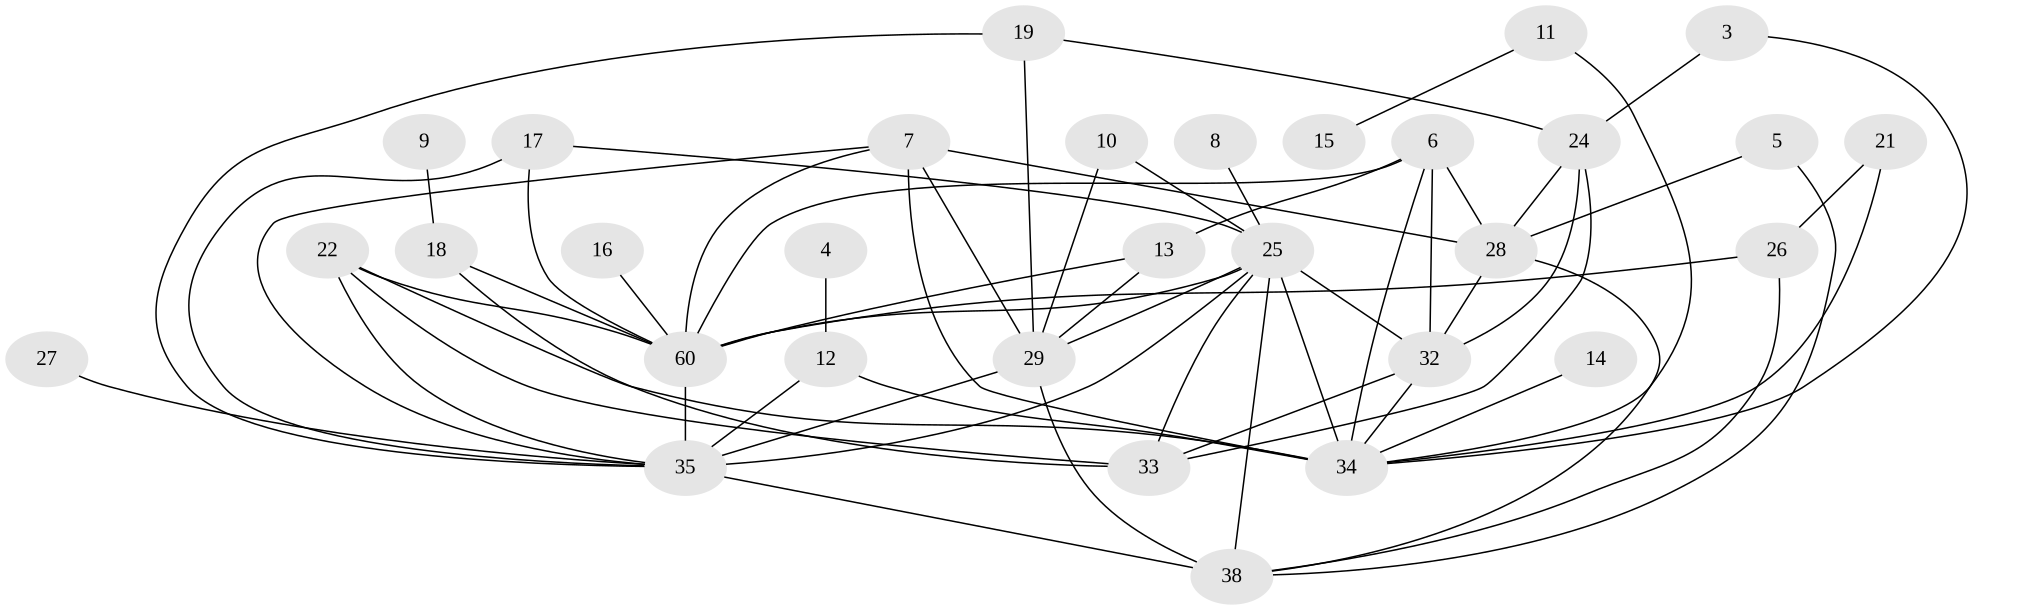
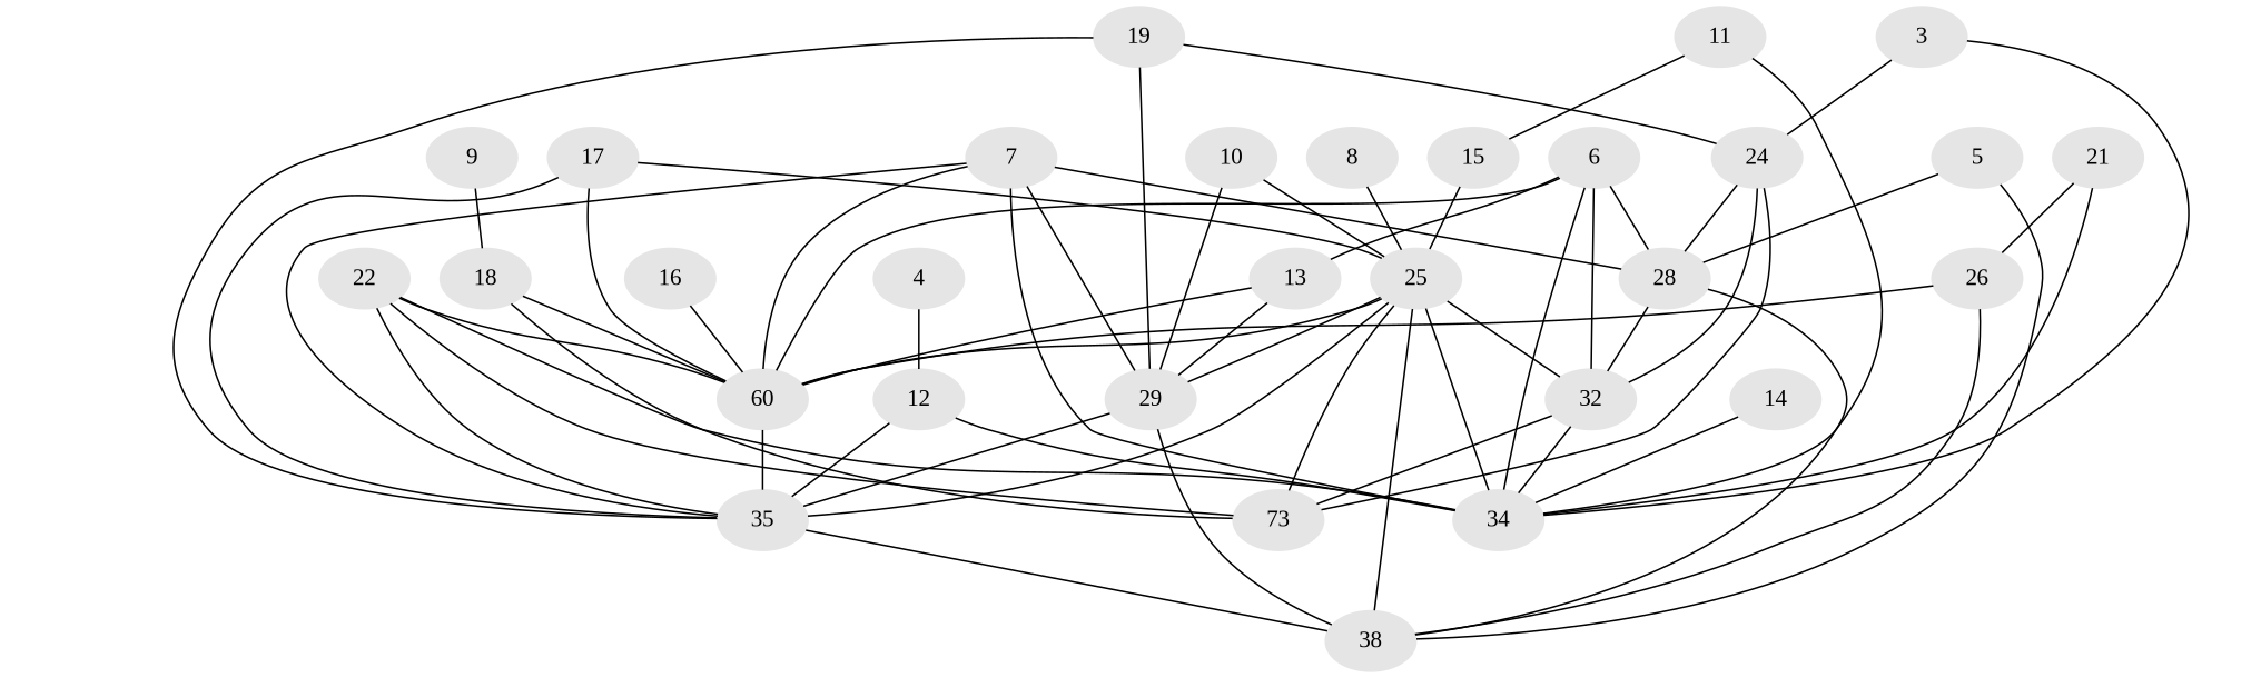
  graph {
    fontname="Liberation Serif"
    node [color=gray90 fontname="Liberation Serif" style=filled]
    edge [fontname="Liberation Serif" weight=1.0]
    3
    24
    34
    28
    32
-   33
+   33 [label=73]
    4
    12
    22
    n10 [label=60]
    35
    5
    38
    6
    13
    29
    7
    8
    25
    9
    18
    10
    11
    15
    14
    16
    17
    19
    21
    26
-   27
    3 -- 24
    3 -- 34
    24 -- 28
    24 -- 32
    24 -- 33
    28 -- 32
    28 -- 38
    32 -- 34
    32 -- 33
    4 -- 12
    12 -- 34
    12 -- 35
    22 -- 34
    22 -- 33
    22 -- n10 [weight=2.0]
    22 -- 35
    n10 -- 35
    35 -- 38
    5 -- 28
    5 -- 38
    6 -- 34
    6 -- 28
    6 -- 32
    6 -- n10
    6 -- 13
    13 -- n10
    13 -- 29
    29 -- 35
    29 -- 38 [weight=2.0]
    7 -- 34
    7 -- 28
    7 -- n10
    7 -- 35
    7 -- 29
    8 -- 25
    25 -- 34 [weight=2.0]
    25 -- 32
    25 -- 33
    25 -- n10 [weight=2.0]
    25 -- 35 [weight=2.0]
    25 -- 38 [weight=2.0]
    25 -- 29
    9 -- 18
    18 -- 33
    18 -- n10
    10 -- 29
    10 -- 25 [weight=2.0]
    11 -- 34
    11 -- 15
+   15 -- 25
    14 -- 34
    16 -- n10
    17 -- n10
    17 -- 35
    17 -- 25
    19 -- 24
    19 -- 35
    19 -- 29
    21 -- 34
    21 -- 26
    26 -- n10
    26 -- 38
-   27 -- 35
  }
